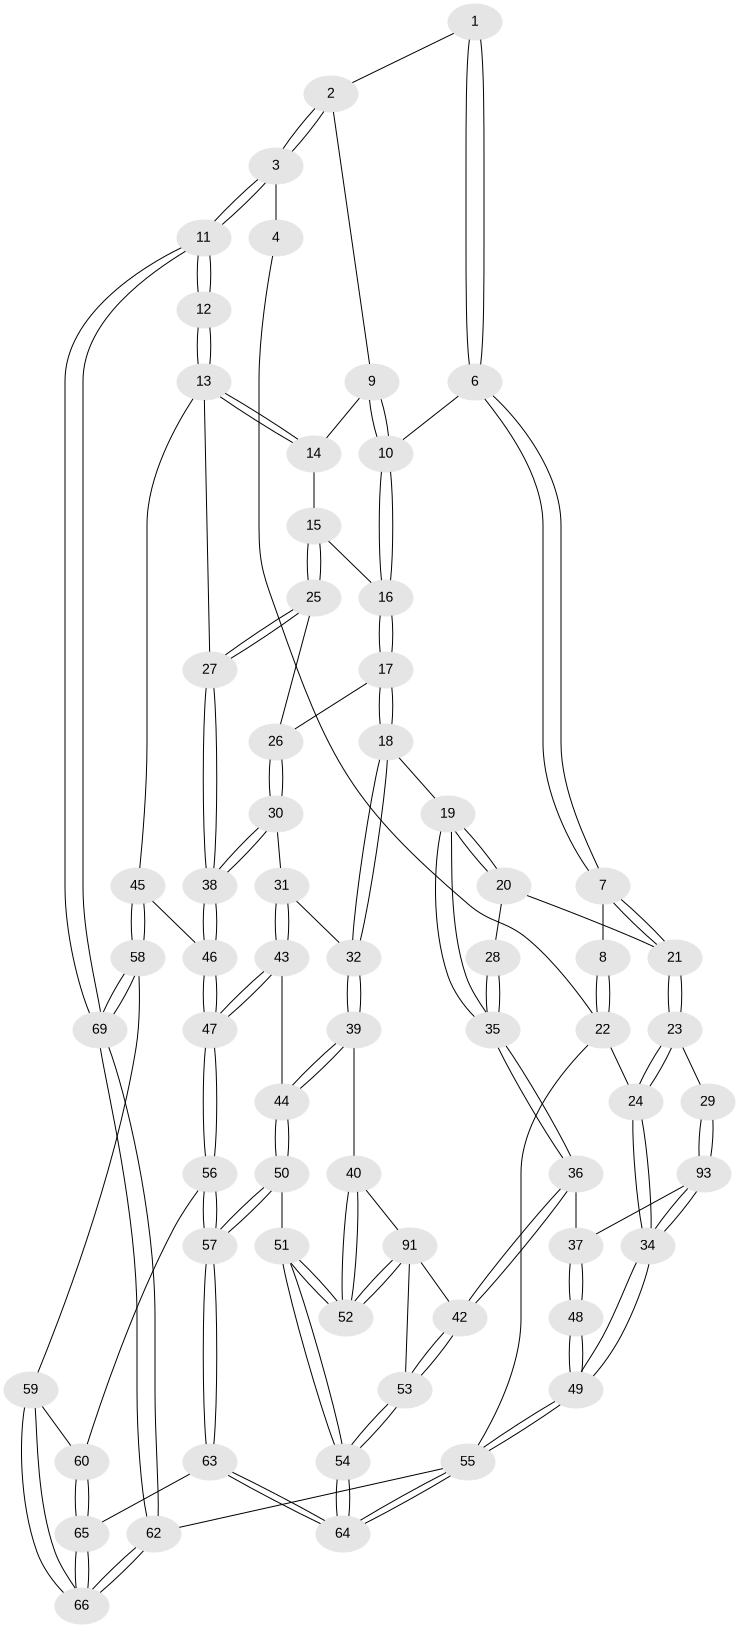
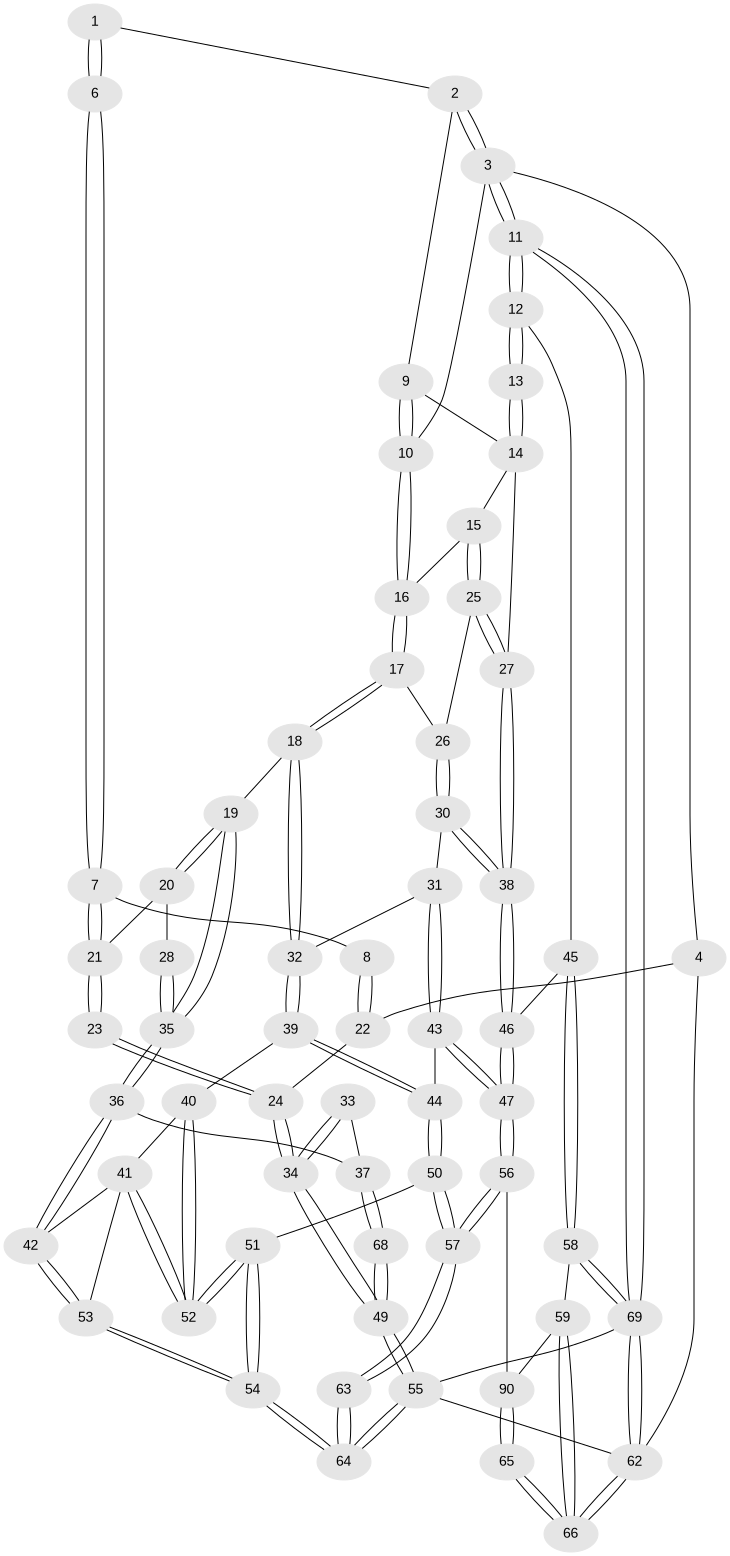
  graph {
    fontname="Liberation Sans"
    node [color=gray90 fontname="Liberation Sans" style=filled]
    edge [fontname="Liberation Sans"]
    1
    2
    6
    3
    9
    7
    10
    4
    11
    14
    22
    62
    12
    n14 [label=69]
    24
    55
    66
    8
    21
    16
    23
    15
    17
    13
    45
    27
    46
    58
    38
    25
    26
    18
    19
    32
    30
    20
    35
    39
    28
    36
-   29
    34
    64
-   33 [label=93]
+   33
    49
    31
    37
    43
    44
    47
    40
-   48
+   48 [label=68]
    42
    53
-   41 [label=91]
+   41
    52
    50
    54
    56
    51
    57
    59
-   60
+   60 [label=90]
    63
    65
    1 -- 2
    1 -- 6
    1 -- 6
    2 -- 3
    2 -- 3
    2 -- 9
    6 -- 7
    6 -- 7
-   6 -- 10
+   3 -- 10
    3 -- 4
    3 -- 11
    3 -- 11
    9 -- 10
    9 -- 10
    9 -- 14
    7 -- 8
    7 -- 21
    7 -- 21
    10 -- 16
    10 -- 16
    4 -- 22
+   4 -- 62
    11 -- 12
    11 -- 12
    11 -- n14
    11 -- n14
    14 -- 15
    22 -- 24
-   22 -- 55
+   n14 -- 55
    62 -- 66
    62 -- 66
    12 -- 13
    12 -- 13
-   13 -- 45
+   12 -- 45
    n14 -- 62
    n14 -- 62
    24 -- 34
    24 -- 34
    55 -- 62
    55 -- 64
    55 -- 64
    8 -- 22
    8 -- 22
    21 -- 23
    21 -- 23
    16 -- 17
    16 -- 17
    23 -- 24
    23 -- 24
-   23 -- 29
    15 -- 16
    15 -- 25
    15 -- 25
    17 -- 26
    17 -- 18
    17 -- 18
    13 -- 14
    13 -- 14
-   13 -- 27
+   14 -- 27
    45 -- 46
    45 -- 58
    45 -- 58
    27 -- 38
    27 -- 38
    46 -- 47
    46 -- 47
    58 -- n14
    58 -- n14
    58 -- 59
    38 -- 46
    38 -- 46
    25 -- 27
    25 -- 27
    25 -- 26
    26 -- 30
    26 -- 30
    18 -- 19
    18 -- 32
    18 -- 32
    19 -- 20
    19 -- 20
    19 -- 35
    19 -- 35
    32 -- 39
    32 -- 39
    30 -- 38
    30 -- 38
    30 -- 31
    20 -- 21
    20 -- 28
    35 -- 36
    35 -- 36
    39 -- 44
    39 -- 44
    39 -- 40
    28 -- 35
    28 -- 35
    36 -- 37
    36 -- 42
    36 -- 42
-   29 -- 33
-   29 -- 33
    34 -- 49
    34 -- 49
    33 -- 34
    33 -- 34
    33 -- 37
    49 -- 55
    49 -- 55
    31 -- 32
    31 -- 43
    31 -- 43
    37 -- 48
    37 -- 48
    43 -- 44
    43 -- 47
    43 -- 47
    44 -- 50
    44 -- 50
    47 -- 56
    47 -- 56
    40 -- 41
    40 -- 52
    40 -- 52
    48 -- 49
    48 -- 49
    42 -- 53
    42 -- 53
    53 -- 54
    53 -- 54
    41 -- 42
    41 -- 53
    41 -- 52
    41 -- 52
    50 -- 51
    50 -- 57
    50 -- 57
    54 -- 64
    54 -- 64
    56 -- 57
    56 -- 57
    56 -- 60
    51 -- 52
    51 -- 52
    51 -- 54
    51 -- 54
    57 -- 63
    57 -- 63
    59 -- 66
    59 -- 66
    59 -- 60
    60 -- 65
    60 -- 65
    63 -- 64
    63 -- 64
-   63 -- 65
    65 -- 66
    65 -- 66
  }
